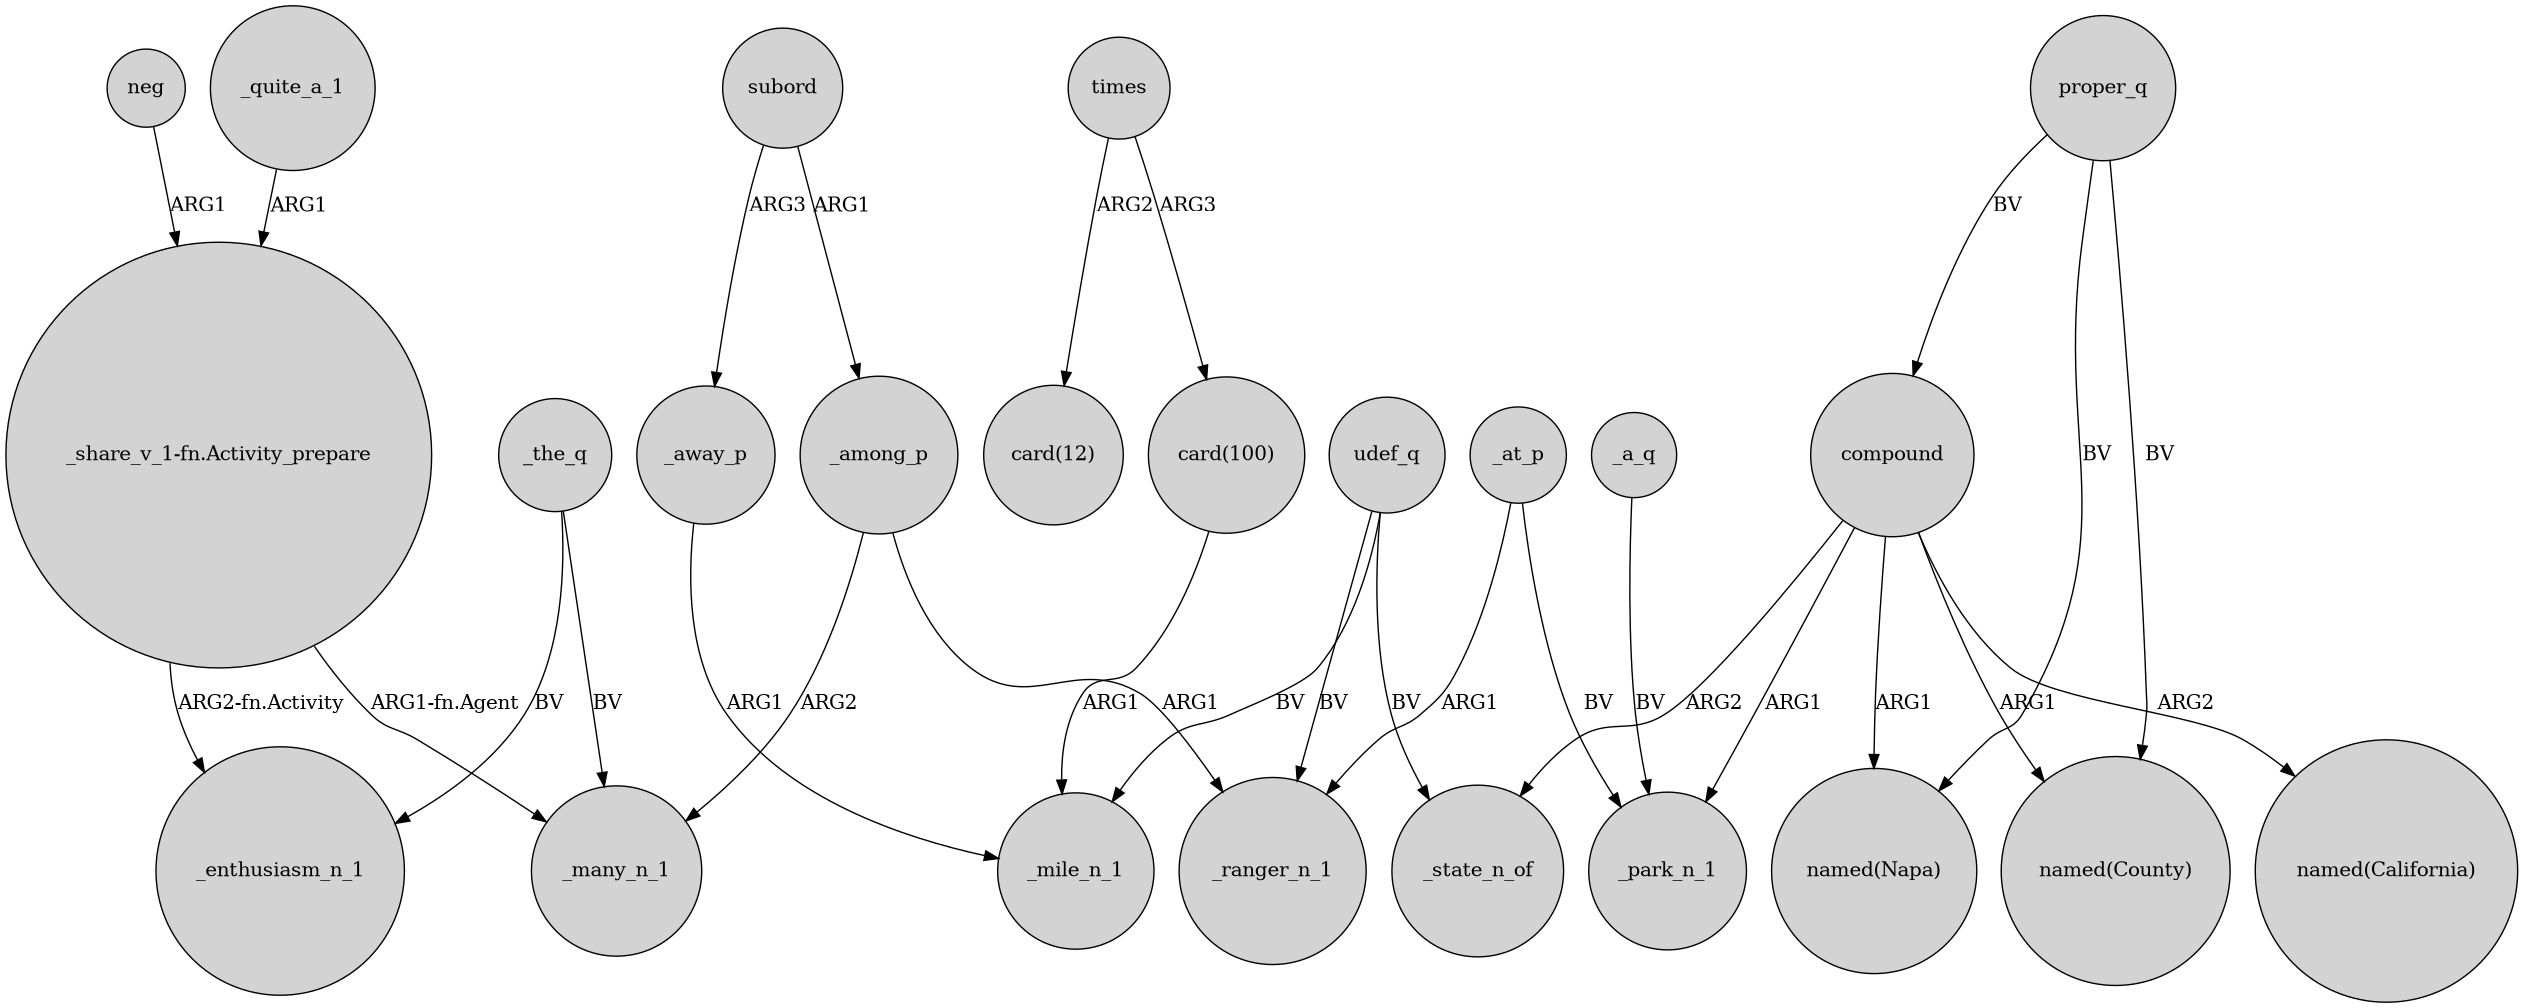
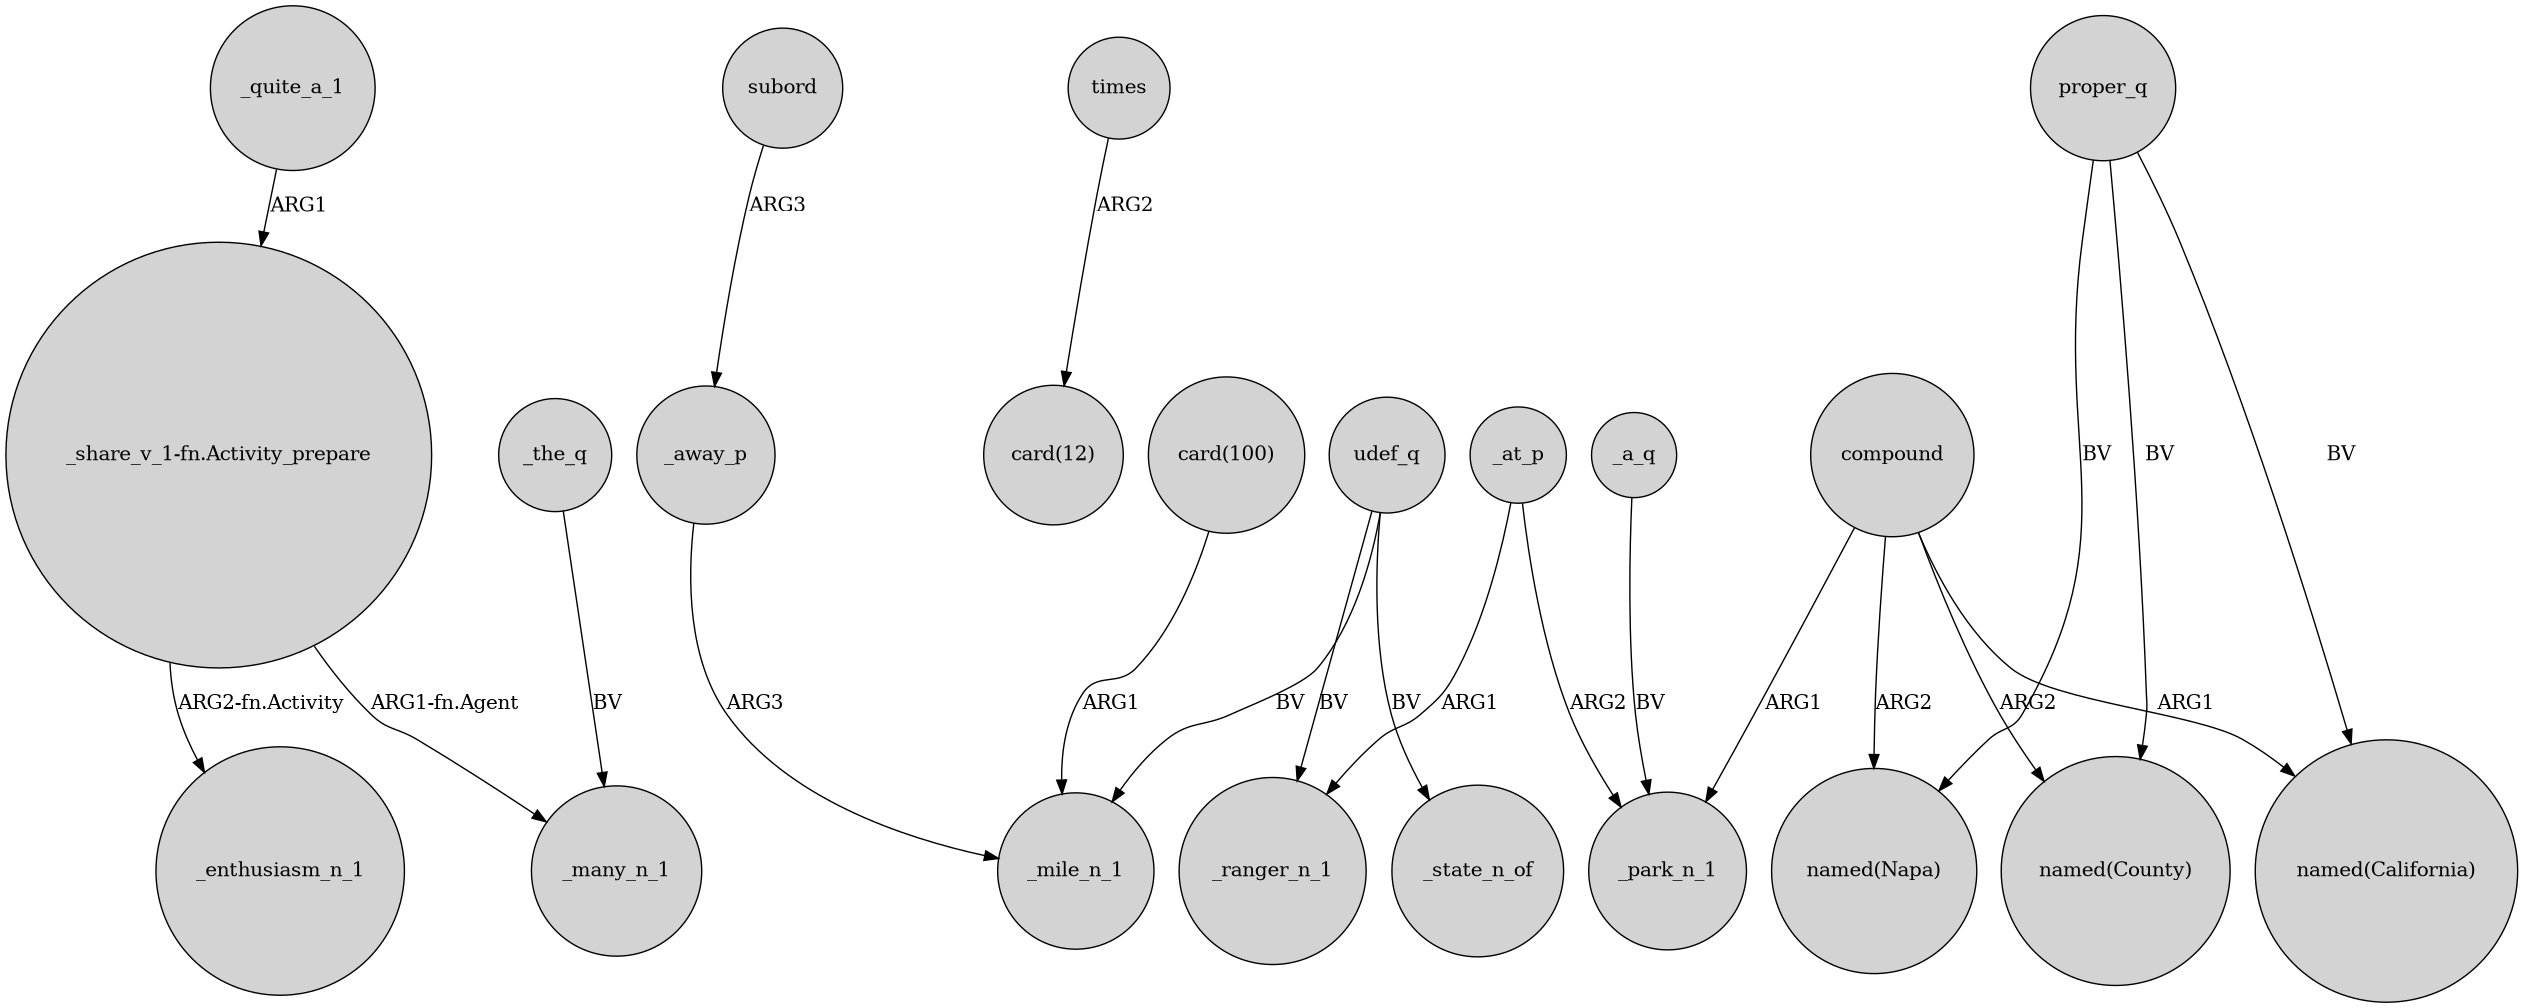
  digraph {
    node [shape=circle style=filled]
-   neg
    "_share_v_1-fn.Activity_prepare"
    _many_n_1
    _enthusiasm_n_1
    udef_q
    _ranger_n_1
    _mile_n_1
    _state_n_of
    compound
    _park_n_1
    "named(Napa)"
    "named(County)"
    "named(California)"
-   _among_p
    _a_q
    proper_q
    "card(100)"
    _away_p
    _at_p
    subord
    times
    "card(12)"
    _the_q
    _quite_a_1
-   neg -> "_share_v_1-fn.Activity_prepare" [label=ARG1]
    "_share_v_1-fn.Activity_prepare" -> _many_n_1 [label="ARG1-fn.Agent"]
    "_share_v_1-fn.Activity_prepare" -> _enthusiasm_n_1 [label="ARG2-fn.Activity"]
    udef_q -> _ranger_n_1 [label=BV]
    udef_q -> _mile_n_1 [label=BV]
    udef_q -> _state_n_of [label=BV]
-   compound -> _state_n_of [label=ARG2]
    compound -> _park_n_1 [label=ARG1]
-   compound -> "named(Napa)" [label=ARG1]
-   compound -> "named(County)" [label=ARG1]
-   compound -> "named(California)" [label=ARG2]
-   _among_p -> _many_n_1 [label=ARG2]
-   _among_p -> _ranger_n_1 [label=ARG1]
+   compound -> "named(Napa)" [label=ARG2]
+   compound -> "named(County)" [label=ARG2]
+   compound -> "named(California)" [label=ARG1]
    _a_q -> _park_n_1 [label=BV]
    proper_q -> "named(Napa)" [label=BV]
    proper_q -> "named(County)" [label=BV]
-   proper_q -> compound [label=BV]
+   proper_q -> "named(California)" [label=BV]
    "card(100)" -> _mile_n_1 [label=ARG1]
-   _away_p -> _mile_n_1 [label=ARG1]
+   _away_p -> _mile_n_1 [label=ARG3]
    _at_p -> _ranger_n_1 [label=ARG1]
-   _at_p -> _park_n_1 [label=BV]
-   subord -> _among_p [label=ARG1]
+   _at_p -> _park_n_1 [label=ARG2]
    subord -> _away_p [label=ARG3]
-   times -> "card(100)" [label=ARG3]
    times -> "card(12)" [label=ARG2]
    _the_q -> _many_n_1 [label=BV]
-   _the_q -> _enthusiasm_n_1 [label=BV]
    _quite_a_1 -> "_share_v_1-fn.Activity_prepare" [label=ARG1]
  }
